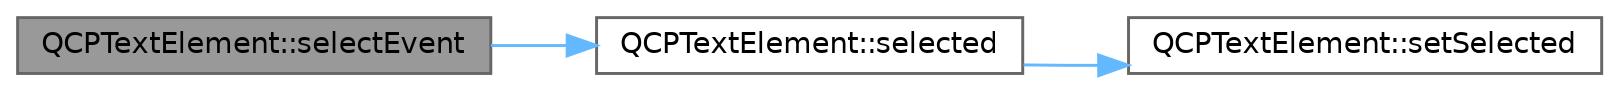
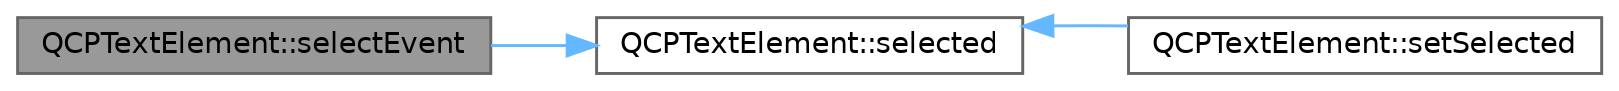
  digraph {
    rankdir=LR
    node [color=grey40 fillcolor=white fontname=Helvetica fontsize=10 shape=box style=filled]
    edge [color=steelblue1 fontname=Helvetica fontsize=10 labelfontname=Helvetica labelfontsize=10 style=solid]
    n1 [color=gray40 fillcolor=grey60 fontcolor=black height=0.2 label="QCPTextElement::selectEvent" width=0.4]
    n2 [height=0.2 label="QCPTextElement::selected" width=0.4]
    n3 [height=0.2 label="QCPTextElement::setSelected" width=0.4]
    n1 -> n2
-   n2 -> n3
+   n3 -> n2
  }
